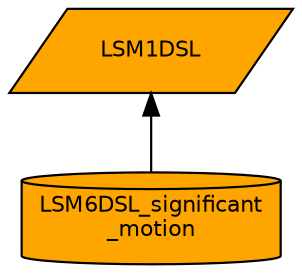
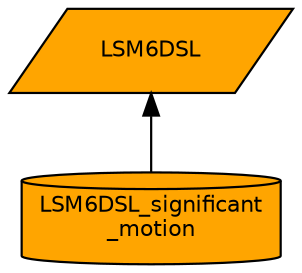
  digraph {
    rankdir=TB
    node [color=black fillcolor=orange fontname=Helvetica fontsize=10 style=filled]
-   n1 [height=0.2 label=LSM1DSL shape=parallelogram width=0.4]
+   n1 [height=0.2 label=LSM6DSL shape=parallelogram width=0.4]
    n2 [fontcolor=black height=0.2 label="LSM6DSL_significant\l_motion" shape=cylinder width=0.4]
    n1 -> n2 [dir=back fontname=Helvetica fontsize=10 labelfontname=Helvetica labelfontsize=10 shape=plaintext style=solid]
  }
